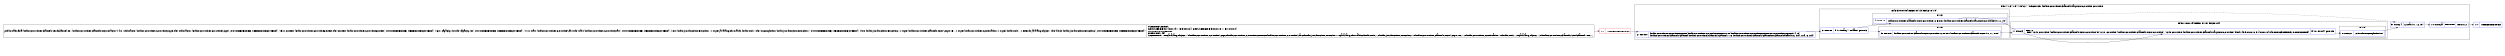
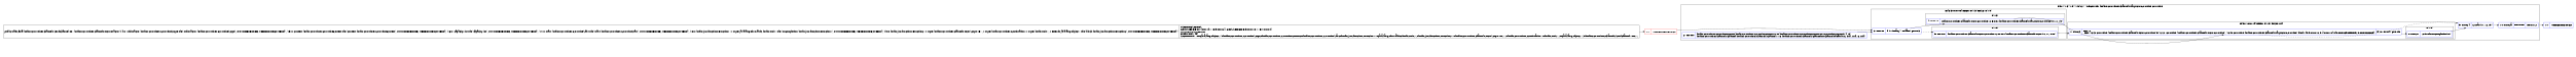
  digraph {
    rankdir=LR
    node [color=blue shape=record]
    n1 [label="{4\:\ 0x0010|kotlinx.coroutines.channels.ActorCoroutine r2 = new kotlinx.coroutines.channels.LazyActorCoroutine(r0, r1, r9)\l}"]
    n2 [label="{5\:\ 0x0018|kotlinx.coroutines.channels.ActorCoroutine r2 = new kotlinx.coroutines.channels.Actor(r0, r1, true)\l}"]
    n3 [label="{3\:\ 0x000e|if (r7.isLazy() != false) goto L3\l}"]
    n4 [label="{8\:\ 0x0021|r2.invokeOnCompletion(r8)\l}"]
    n5 [label="{7\:\ 0x001f|PHI: r2 \l  PHI: (r2v3 'coroutine' kotlinx.coroutines.channels.ActorCoroutine) = (r2v2 'coroutine' kotlinx.coroutines.channels.ActorCoroutine), (r2v5 'coroutine' kotlinx.coroutines.channels.LazyActorCoroutine) binds: [B:5:0x0018, B:4:0x0010] A[DONT_GENERATE, DONT_INLINE]\l|if (r8 != null) goto L5\l}"]
    n6 [label="{2\:\ 0x0000|kotlin.coroutines.CoroutineContext kotlin.coroutines.CoroutineContext r0 = kotlinx.coroutines.CoroutineContext.newCoroutineContext(r4, r5)\lkotlinx.coroutines.channels.Channel kotlinx.coroutines.channels.Channel r1 = kotlinx.coroutines.channels.ChannelKt.Channel$default(r6, null, null, 6, null)\l}"]
    n7 [label="{9\:\ 0x0024|r2.start(r7, r2, r9)\l}"]
    n8 [label="{10\:\ 0x002a|RETURN\l|return r2\l}"]
    n9 [label="{1\:\ ?|MTH_EXIT_BLOCK\l}"]
    n10 [color=red label="{0\:\ ?|MTH_ENTER_BLOCK\l}"]
    n11 [label="{public static final kotlinx.coroutines.channels.SendChannel\<E\> kotlinx.coroutines.channels.ActorKt.actor((r4v0 '$this$actor' kotlinx.coroutines.CoroutineScope A[D('$this$actor' kotlinx.coroutines.CoroutineScope), IMMUTABLE_TYPE, METHOD_ARGUMENT]), (r5v0 'context' kotlin.coroutines.CoroutineContext A[D('context' kotlin.coroutines.CoroutineContext), IMMUTABLE_TYPE, METHOD_ARGUMENT]), (r6v0 'capacity' int A[D('capacity' int), IMMUTABLE_TYPE, METHOD_ARGUMENT]), (r7v0 'start' kotlinx.coroutines.CoroutineStart A[D('start' kotlinx.coroutines.CoroutineStart), IMMUTABLE_TYPE, METHOD_ARGUMENT]), (r8v0 kotlin.jvm.functions.Function1\<? super java.lang.Throwable, kotlin.Unit\> A[D('onCompletion' kotlin.jvm.functions.Function1), IMMUTABLE_TYPE, METHOD_ARGUMENT]), (r9v0 kotlin.jvm.functions.Function2\<? super kotlinx.coroutines.channels.ActorScope\<E\>, ? super kotlin.coroutines.Continuation\<? super kotlin.Unit\>, ? extends java.lang.Object\> A[D('block' kotlin.jvm.functions.Function2), IMMUTABLE_TYPE, METHOD_ARGUMENT]))  | USE_LINES_HINTS\lCROSS_EDGE: B:7:0x001f \-\> B:9:0x0024, CROSS_EDGE: B:5:0x0018 \-\> B:7:0x001f\lINLINE_NOT_NEEDED\lTYPE_VARS: [E]\lSIGNATURE: \<E:Ljava\/lang\/Object;\>(Lkotlinx\/coroutines\/CoroutineScope;Lkotlin\/coroutines\/CoroutineContext;ILkotlinx\/coroutines\/CoroutineStart;Lkotlin\/jvm\/functions\/Function1\<\-Ljava\/lang\/Throwable;Lkotlin\/Unit;\>;Lkotlin\/jvm\/functions\/Function2\<\-Lkotlinx\/coroutines\/channels\/ActorScope\<TE;\>;\-Lkotlin\/coroutines\/Continuation\<\-Lkotlin\/Unit;\>;+Ljava\/lang\/Object;\>;)Lkotlinx\/coroutines\/channels\/SendChannel\<TE;\>;\l}" color=""]
    subgraph cluster_1 {
      label="R(5:1|(1:3)(1:9)|(1:5)|6|7) | DECL_VAR: kotlinx.coroutines.channels.LazyActorCoroutine coroutine\l"
      n6
      n7
      n8
      subgraph cluster_2 {
        label="IF [B:3:0x000e] THEN: R(1:3) ELSE: R(1:9)"
        n3
        subgraph cluster_3 {
          label="R(1:3)"
          n1
        }
        subgraph cluster_4 {
          label="R(1:9)"
          n2
        }
      }
      subgraph cluster_5 {
        label="IF [B:7:0x001f] THEN: R(1:5) ELSE: null"
        n5
        subgraph cluster_6 {
          label="R(1:5)"
          n4
        }
      }
    }
    n1 -> n5
    n2 -> n5
    n3 -> n1
    n3 -> n2 [style=dashed]
    n4 -> n7
    n5 -> n4
-   n1 -> n7 [style=dashed]
+   n5 -> n7 [style=dashed]
    n6 -> n3
    n7 -> n8
    n8 -> n9
-   n10 -> n6
+   n10 -> n3
    n11 -> n10
  }
